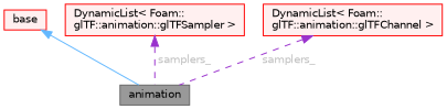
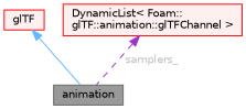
  digraph {
    rankdir=TB
    node [color=red fillcolor="#FFF0F0" fontname=Helvetica fontsize=10 shape=box style=filled]
    edge [color=darkorchid3 dir=back fontname=Helvetica fontsize=10 labelfontname=Helvetica labelfontsize=10 style=dashed fontcolor=grey]
    n1 [color=gray40 fillcolor=grey60 fontcolor=black height=0.2 label=animation width=0.4]
-   n2 [height=0.2 label=base width=0.4]
-   n3 [height=0.2 label="DynamicList\< Foam::\lglTF::animation::glTFSampler \>" width=0.4]
+   n2 [height=0.2 label=glTF width=0.4]
    n4 [height=0.2 label="DynamicList\< Foam::\lglTF::animation::glTFChannel \>" width=0.4]
    n2 -> n1 [color=steelblue1 style=solid fontcolor=""]
-   n3 -> n1 [label=" samplers_"]
    n4 -> n1 [label=" samplers_"]
  }
